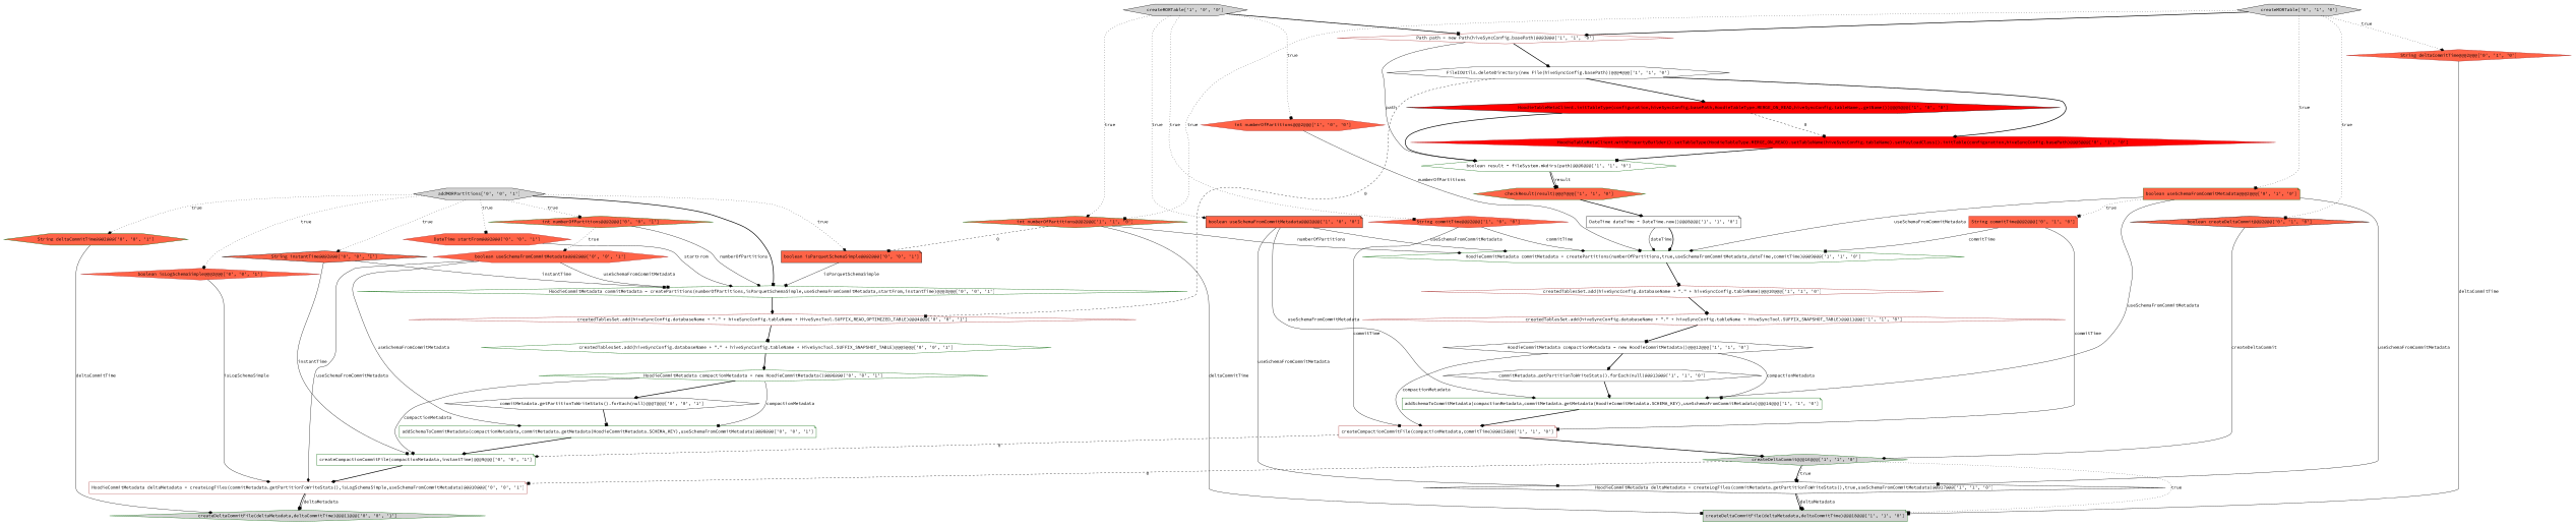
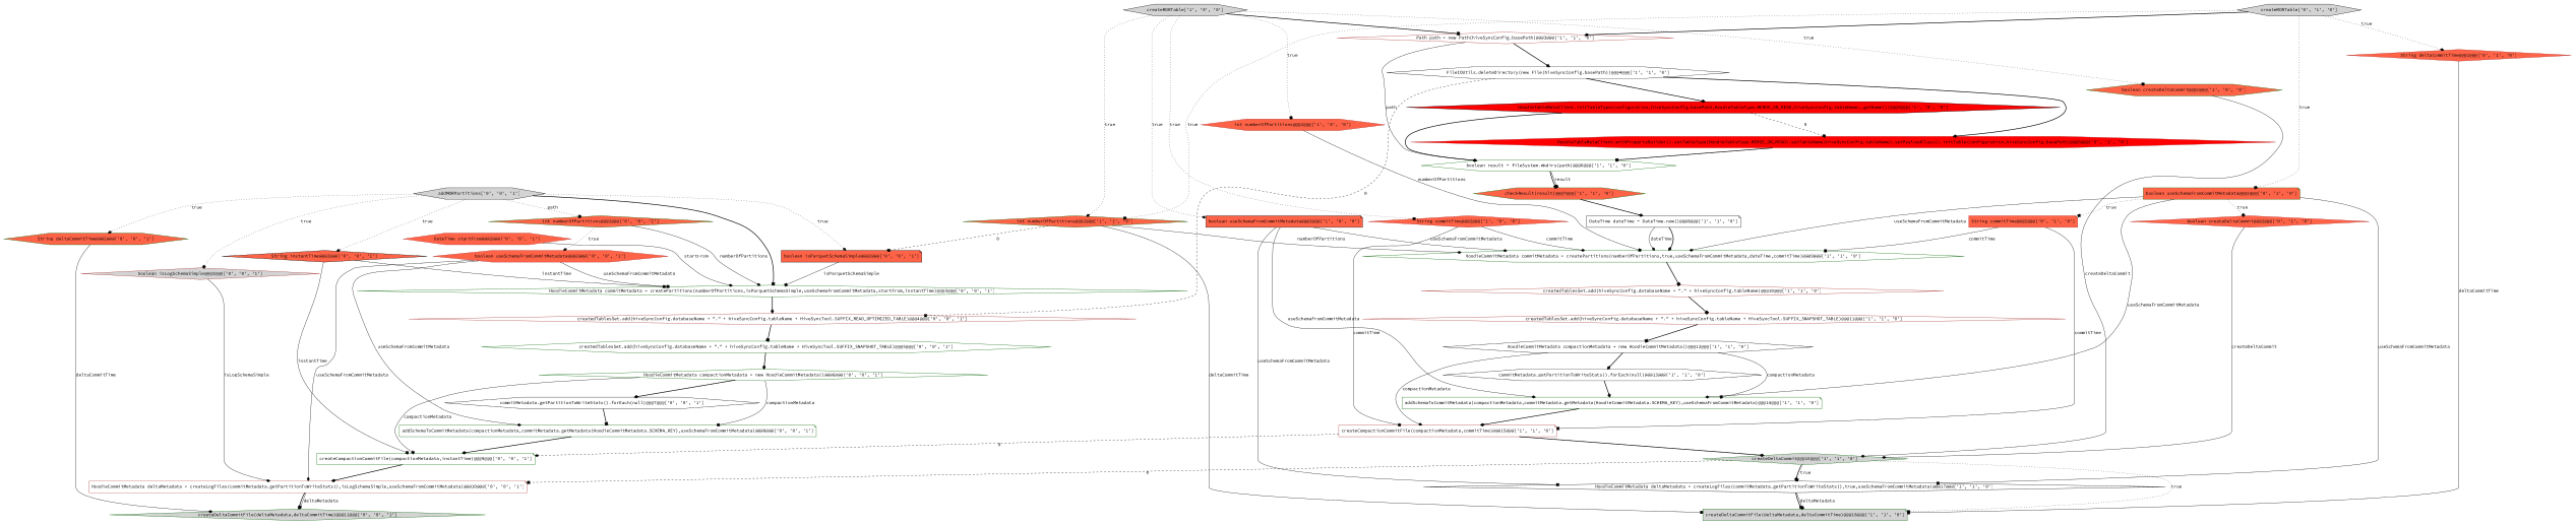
  digraph {
    fontname="Source Code Pro"
    node [color=darkgreen fillcolor=white fontname="Source Code Pro" shape=hexagon style=filled]
    edge [arrowhead=diamond fontname="Source Code Pro" style=solid]
    n1 [color=brown fillcolor=tomato label="String deltaCommitTime@@@2@@@['0', '1', '0']" shape=diamond]
    n2 [fillcolor=lightgray label="createDeltaCommitFile(deltaMetadata,deltaCommitTime)@@@18@@@['1', '1', '0']" shape=note]
    n3 [fillcolor=tomato label="String deltaCommitTime@@@2@@@['0', '0', '1']"]
    n4 [fillcolor=lightgray label="createDeltaCommitFile(deltaMetadata,deltaCommitTime)@@@11@@@['0', '0', '1']" shape=diamond]
    n5 [color=brown fillcolor=tomato label="boolean useSchemaFromCommitMetadata@@@2@@@['0', '0', '1']"]
    n6 [color=brown label="HoodieCommitMetadata deltaMetadata = createLogFiles(commitMetadata.getPartitionToWriteStats(),isLogSchemaSimple,useSchemaFromCommitMetadata)@@@10@@@['0', '0', '1']" shape=note]
    n7 [label="HoodieCommitMetadata commitMetadata = createPartitions(numberOfPartitions,isParquetSchemaSimple,useSchemaFromCommitMetadata,startFrom,instantTime)@@@3@@@['0', '0', '1']" shape=diamond]
    n8 [label="addSchemaToCommitMetadata(compactionMetadata,commitMetadata.getMetadata(HoodieCommitMetadata.SCHEMA_KEY),useSchemaFromCommitMetadata)@@@8@@@['0', '0', '1']" shape=note]
    n9 [color=brown label="createdTablesSet.add(hiveSyncConfig.databaseName + \".\" + hiveSyncConfig.tableName + HiveSyncTool.SUFFIX_READ_OPTIMIZED_TABLE)@@@4@@@['0', '0', '1']" shape=diamond]
    n10 [label="createCompactionCommitFile(compactionMetadata,instantTime)@@@9@@@['0', '0', '1']" shape=note]
    n11 [fillcolor=tomato label="checkResult(result)@@@7@@@['1', '1', '0']"]
    n12 [color=black label="DateTime dateTime = DateTime.now()@@@8@@@['1', '1', '0']" shape=note]
    n13 [label="HoodieCommitMetadata commitMetadata = createPartitions(numberOfPartitions,true,useSchemaFromCommitMetadata,dateTime,commitTime)@@@9@@@['1', '1', '0']"]
    n14 [color=brown fillcolor=tomato label="String commitTime@@@2@@@['1', '0', '0']" shape=diamond]
    n15 [color=brown label="createCompactionCommitFile(compactionMetadata,commitTime)@@@15@@@['1', '1', '0']" shape=note]
    n16 [fillcolor=lightgray label="createDeltaCommit@@@16@@@['1', '1', '0']" shape=diamond]
    n17 [color=brown label="createdTablesSet.add(hiveSyncConfig.databaseName + \".\" + hiveSyncConfig.tableName)@@@10@@@['1', '1', '0']" shape=diamond]
    n18 [fillcolor=tomato label="int numberOfPartitions@@@2@@@['1', '1', '0']" shape=diamond]
    n19 [color=black fillcolor=tomato label="boolean isParquetSchemaSimple@@@2@@@['0', '0', '1']" shape=note]
    n20 [label="boolean result = fileSystem.mkdirs(path)@@@6@@@['1', '1', '0']"]
    n21 [label="addSchemaToCommitMetadata(compactionMetadata,commitMetadata.getMetadata(HoodieCommitMetadata.SCHEMA_KEY),useSchemaFromCommitMetadata)@@@14@@@['1', '1', '0']" shape=note]
    n22 [color=black label="HoodieCommitMetadata deltaMetadata = createLogFiles(commitMetadata.getPartitionToWriteStats(),true,useSchemaFromCommitMetadata)@@@17@@@['1', '1', '0']" shape=diamond]
    n23 [color=black label="FileIOUtils.deleteDirectory(new File(hiveSyncConfig.basePath))@@@4@@@['1', '1', '0']"]
    n24 [color=black fillcolor=red label="HoodieTableMetaClient.initTableType(configuration,hiveSyncConfig.basePath,HoodieTableType.MERGE_ON_READ,hiveSyncConfig.tableName,.getName())@@@5@@@['1', '0', '0']"]
    n25 [color=brown fillcolor=red label="HoodieTableMetaClient.withPropertyBuilder().setTableType(HoodieTableType.MERGE_ON_READ).setTableName(hiveSyncConfig.tableName).setPayloadClass().initTable(configuration,hiveSyncConfig.basePath)@@@5@@@['0', '1', '0']"]
    n26 [label="createdTablesSet.add(hiveSyncConfig.databaseName + \".\" + hiveSyncConfig.tableName + HiveSyncTool.SUFFIX_SNAPSHOT_TABLE)@@@5@@@['0', '0', '1']"]
    n27 [color=brown fillcolor=tomato label="DateTime startFrom@@@2@@@['0', '0', '1']"]
    n28 [color=black fillcolor=tomato label="boolean useSchemaFromCommitMetadata@@@2@@@['1', '0', '0']" shape=note]
    n29 [color=brown label="createdTablesSet.add(hiveSyncConfig.databaseName + \".\" + hiveSyncConfig.tableName + HiveSyncTool.SUFFIX_SNAPSHOT_TABLE)@@@11@@@['1', '1', '0']" shape=diamond]
    n30 [color=black label="HoodieCommitMetadata compactionMetadata = new HoodieCommitMetadata()@@@12@@@['1', '1', '0']"]
    n31 [color=black label="commitMetadata.getPartitionToWriteStats().forEach(null)@@@13@@@['1', '1', '0']"]
-   n32 [color=brown fillcolor=tomato label="boolean isLogSchemaSimple@@@2@@@['0', '0', '1']" shape=diamond]
+   n32 [color=brown fillcolor=lightgray label="boolean isLogSchemaSimple@@@2@@@['0', '0', '1']" shape=diamond]
    n33 [label="HoodieCommitMetadata compactionMetadata = new HoodieCommitMetadata()@@@6@@@['0', '0', '1']" shape=diamond]
    n34 [color=black label="commitMetadata.getPartitionToWriteStats().forEach(null)@@@7@@@['0', '0', '1']"]
    n35 [fillcolor=tomato label="int numberOfPartitions@@@2@@@['0', '0', '1']" shape=diamond]
    n36 [color=black fillcolor=tomato label="String instantTime@@@2@@@['0', '0', '1']" shape=diamond]
    n37 [color=black fillcolor=lightgray label="createMORTable['1', '0', '0']"]
+   n38 [fillcolor=tomato label="boolean createDeltaCommit@@@2@@@['1', '0', '0']"]
    n39 [color=brown label="Path path = new Path(hiveSyncConfig.basePath)@@@3@@@['1', '1', '0']" shape=diamond]
    n40 [color=brown fillcolor=tomato label="int numberOfPartitions@@@2@@@['1', '0', '0']"]
    n41 [color=brown fillcolor=tomato label="String commitTime@@@2@@@['0', '1', '0']" shape=note]
-   n42 [color=black fillcolor=tomato label="boolean createDeltaCommit@@@2@@@['0', '1', '0']" shape=diamond]
+   n42 [color=brown fillcolor=tomato label="boolean createDeltaCommit@@@2@@@['0', '1', '0']" shape=diamond]
    n43 [color=black fillcolor=lightgray label="addMORPartitions['0', '0', '1']"]
    n44 [fillcolor=tomato label="boolean useSchemaFromCommitMetadata@@@2@@@['0', '1', '0']" shape=note]
    n45 [color=black fillcolor=lightgray label="createMORTable['0', '1', '0']"]
    n1 -> n2 [arrowhead=box label=deltaCommitTime]
    n3 -> n4 [label=deltaCommitTime]
    n5 -> n6 [label=useSchemaFromCommitMetadata]
    n5 -> n7 [arrowhead=box label=useSchemaFromCommitMetadata]
    n5 -> n8 [label=useSchemaFromCommitMetadata]
    n6 -> n4 [style=bold]
    n6 -> n4 [label=deltaMetadata]
    n7 -> n9 [style=bold]
    n8 -> n10 [style=bold]
    n9 -> n26 [arrowhead=box style=bold]
    n10 -> n6 [style=bold]
    n11 -> n12 [style=bold]
    n12 -> n13 [label=dateTime]
    n12 -> n13 [style=bold]
    n13 -> n17 [arrowhead=box style=bold]
    n14 -> n13 [label=commitTime]
    n14 -> n15 [arrowhead=box label=commitTime]
    n15 -> n10 [label=0 style=dashed]
    n15 -> n16 [style=bold]
    n16 -> n2 [arrowhead=box label=true style=dotted]
    n16 -> n6 [arrowhead=box label=0 style=dashed]
    n16 -> n22 [style=bold]
    n16 -> n22 [arrowhead=box label=true style=dotted]
    n17 -> n29 [arrowhead=box style=bold]
    n18 -> n2 [arrowhead=box label=deltaCommitTime]
    n18 -> n13 [label=numberOfPartitions]
    n18 -> n19 [arrowhead=box label=0 style=dashed]
    n19 -> n7 [arrowhead=box label=isParquetSchemaSimple]
    n20 -> n11 [arrowhead=box label=result]
    n20 -> n11 [arrowhead=box style=bold]
    n21 -> n15 [style=bold]
    n22 -> n2 [style=bold]
    n22 -> n2 [arrowhead=box label=deltaMetadata]
    n23 -> n9 [arrowhead=box label=0 style=dashed]
    n23 -> n24 [style=bold]
    n23 -> n25 [style=bold]
    n24 -> n20 [style=bold]
    n24 -> n25 [arrowhead=box label=0 style=dashed]
    n25 -> n20 [arrowhead=box style=bold]
    n26 -> n33 [style=bold]
    n27 -> n7 [label=startFrom]
    n28 -> n13 [label=useSchemaFromCommitMetadata]
    n28 -> n21 [label=useSchemaFromCommitMetadata]
    n28 -> n22 [arrowhead=box label=useSchemaFromCommitMetadata]
    n29 -> n30 [arrowhead=box style=bold]
    n30 -> n15 [label=compactionMetadata]
    n30 -> n21 [arrowhead=box label=compactionMetadata]
    n30 -> n31 [style=bold]
    n31 -> n21 [style=bold]
    n32 -> n6 [label=isLogSchemaSimple]
    n33 -> n8 [arrowhead=box label=compactionMetadata]
    n33 -> n10 [arrowhead=box label=compactionMetadata]
    n33 -> n34 [style=bold]
    n34 -> n8 [arrowhead=box style=bold]
    n35 -> n5 [label=true style=dotted]
    n35 -> n7 [label=numberOfPartitions]
    n36 -> n7 [arrowhead=box label=instantTime]
    n36 -> n10 [arrowhead=box label=instantTime]
    n37 -> n14 [arrowhead=box label=true style=dotted]
    n37 -> n18 [label=true style=dotted]
    n37 -> n28 [label=true style=dotted]
+   n37 -> n38 [arrowhead=box label=true style=dotted]
    n37 -> n39 [arrowhead=box style=bold]
    n37 -> n40 [arrowhead=box label=true style=dotted]
+   n38 -> n16 [label=createDeltaCommit]
    n39 -> n20 [label=path]
    n39 -> n23 [style=bold]
    n40 -> n13 [arrowhead=box label=numberOfPartitions]
    n41 -> n13 [arrowhead=box label=commitTime]
    n41 -> n15 [arrowhead=box label=commitTime]
    n42 -> n16 [label=createDeltaCommit]
    n43 -> n3 [label=true style=dotted]
    n43 -> n7 [arrowhead=box style=bold]
    n43 -> n19 [label=true style=dotted]
-   n43 -> n27 [arrowhead=box label=true style=dotted]
    n43 -> n32 [arrowhead=box label=true style=dotted]
-   n43 -> n35 [arrowhead=box label=true style=dotted]
+   n43 -> n35 [arrowhead=box label=path style=dotted]
    n43 -> n36 [label=true style=dotted]
    n44 -> n13 [label=useSchemaFromCommitMetadata]
    n44 -> n21 [label=useSchemaFromCommitMetadata]
    n44 -> n22 [arrowhead=box label=useSchemaFromCommitMetadata]
    n44 -> n41 [arrowhead=box label=true style=dotted]
    n45 -> n1 [label=true style=dotted]
    n45 -> n18 [arrowhead=box label=true style=dotted]
    n45 -> n39 [style=bold]
-   n45 -> n42 [arrowhead=box label=true style=dotted]
+   n44 -> n42 [arrowhead=box label=true style=dotted]
    n45 -> n44 [arrowhead=box label=true style=dotted]
  }
